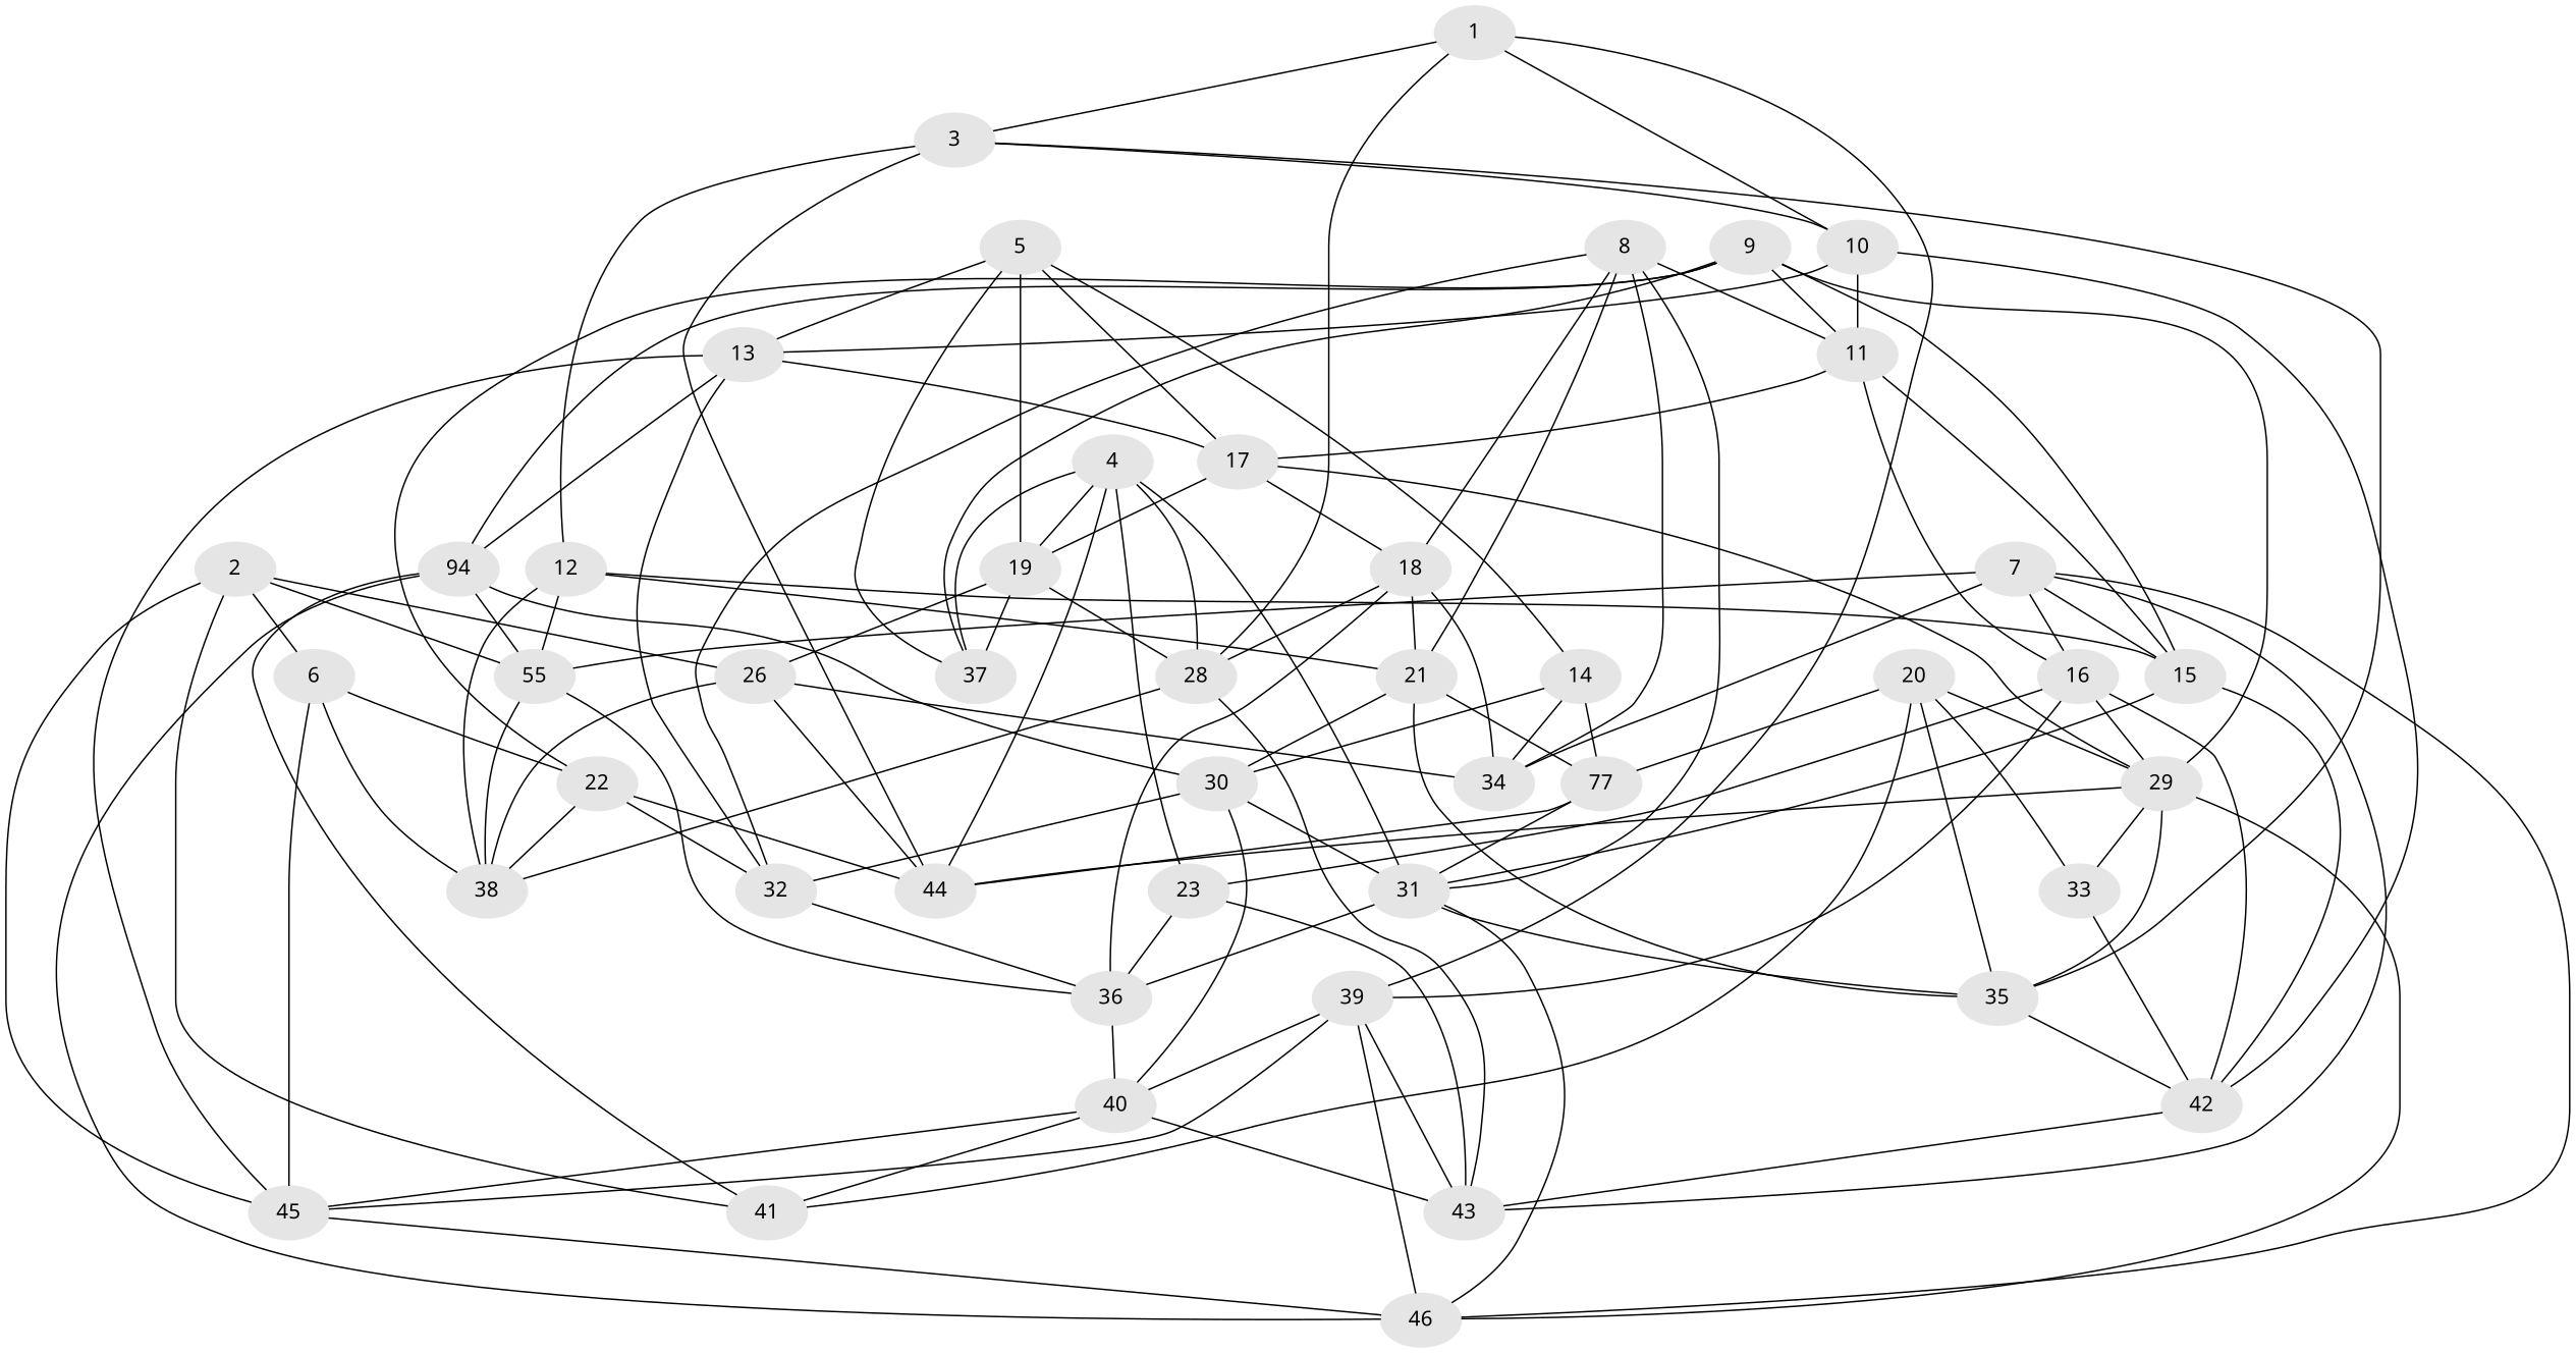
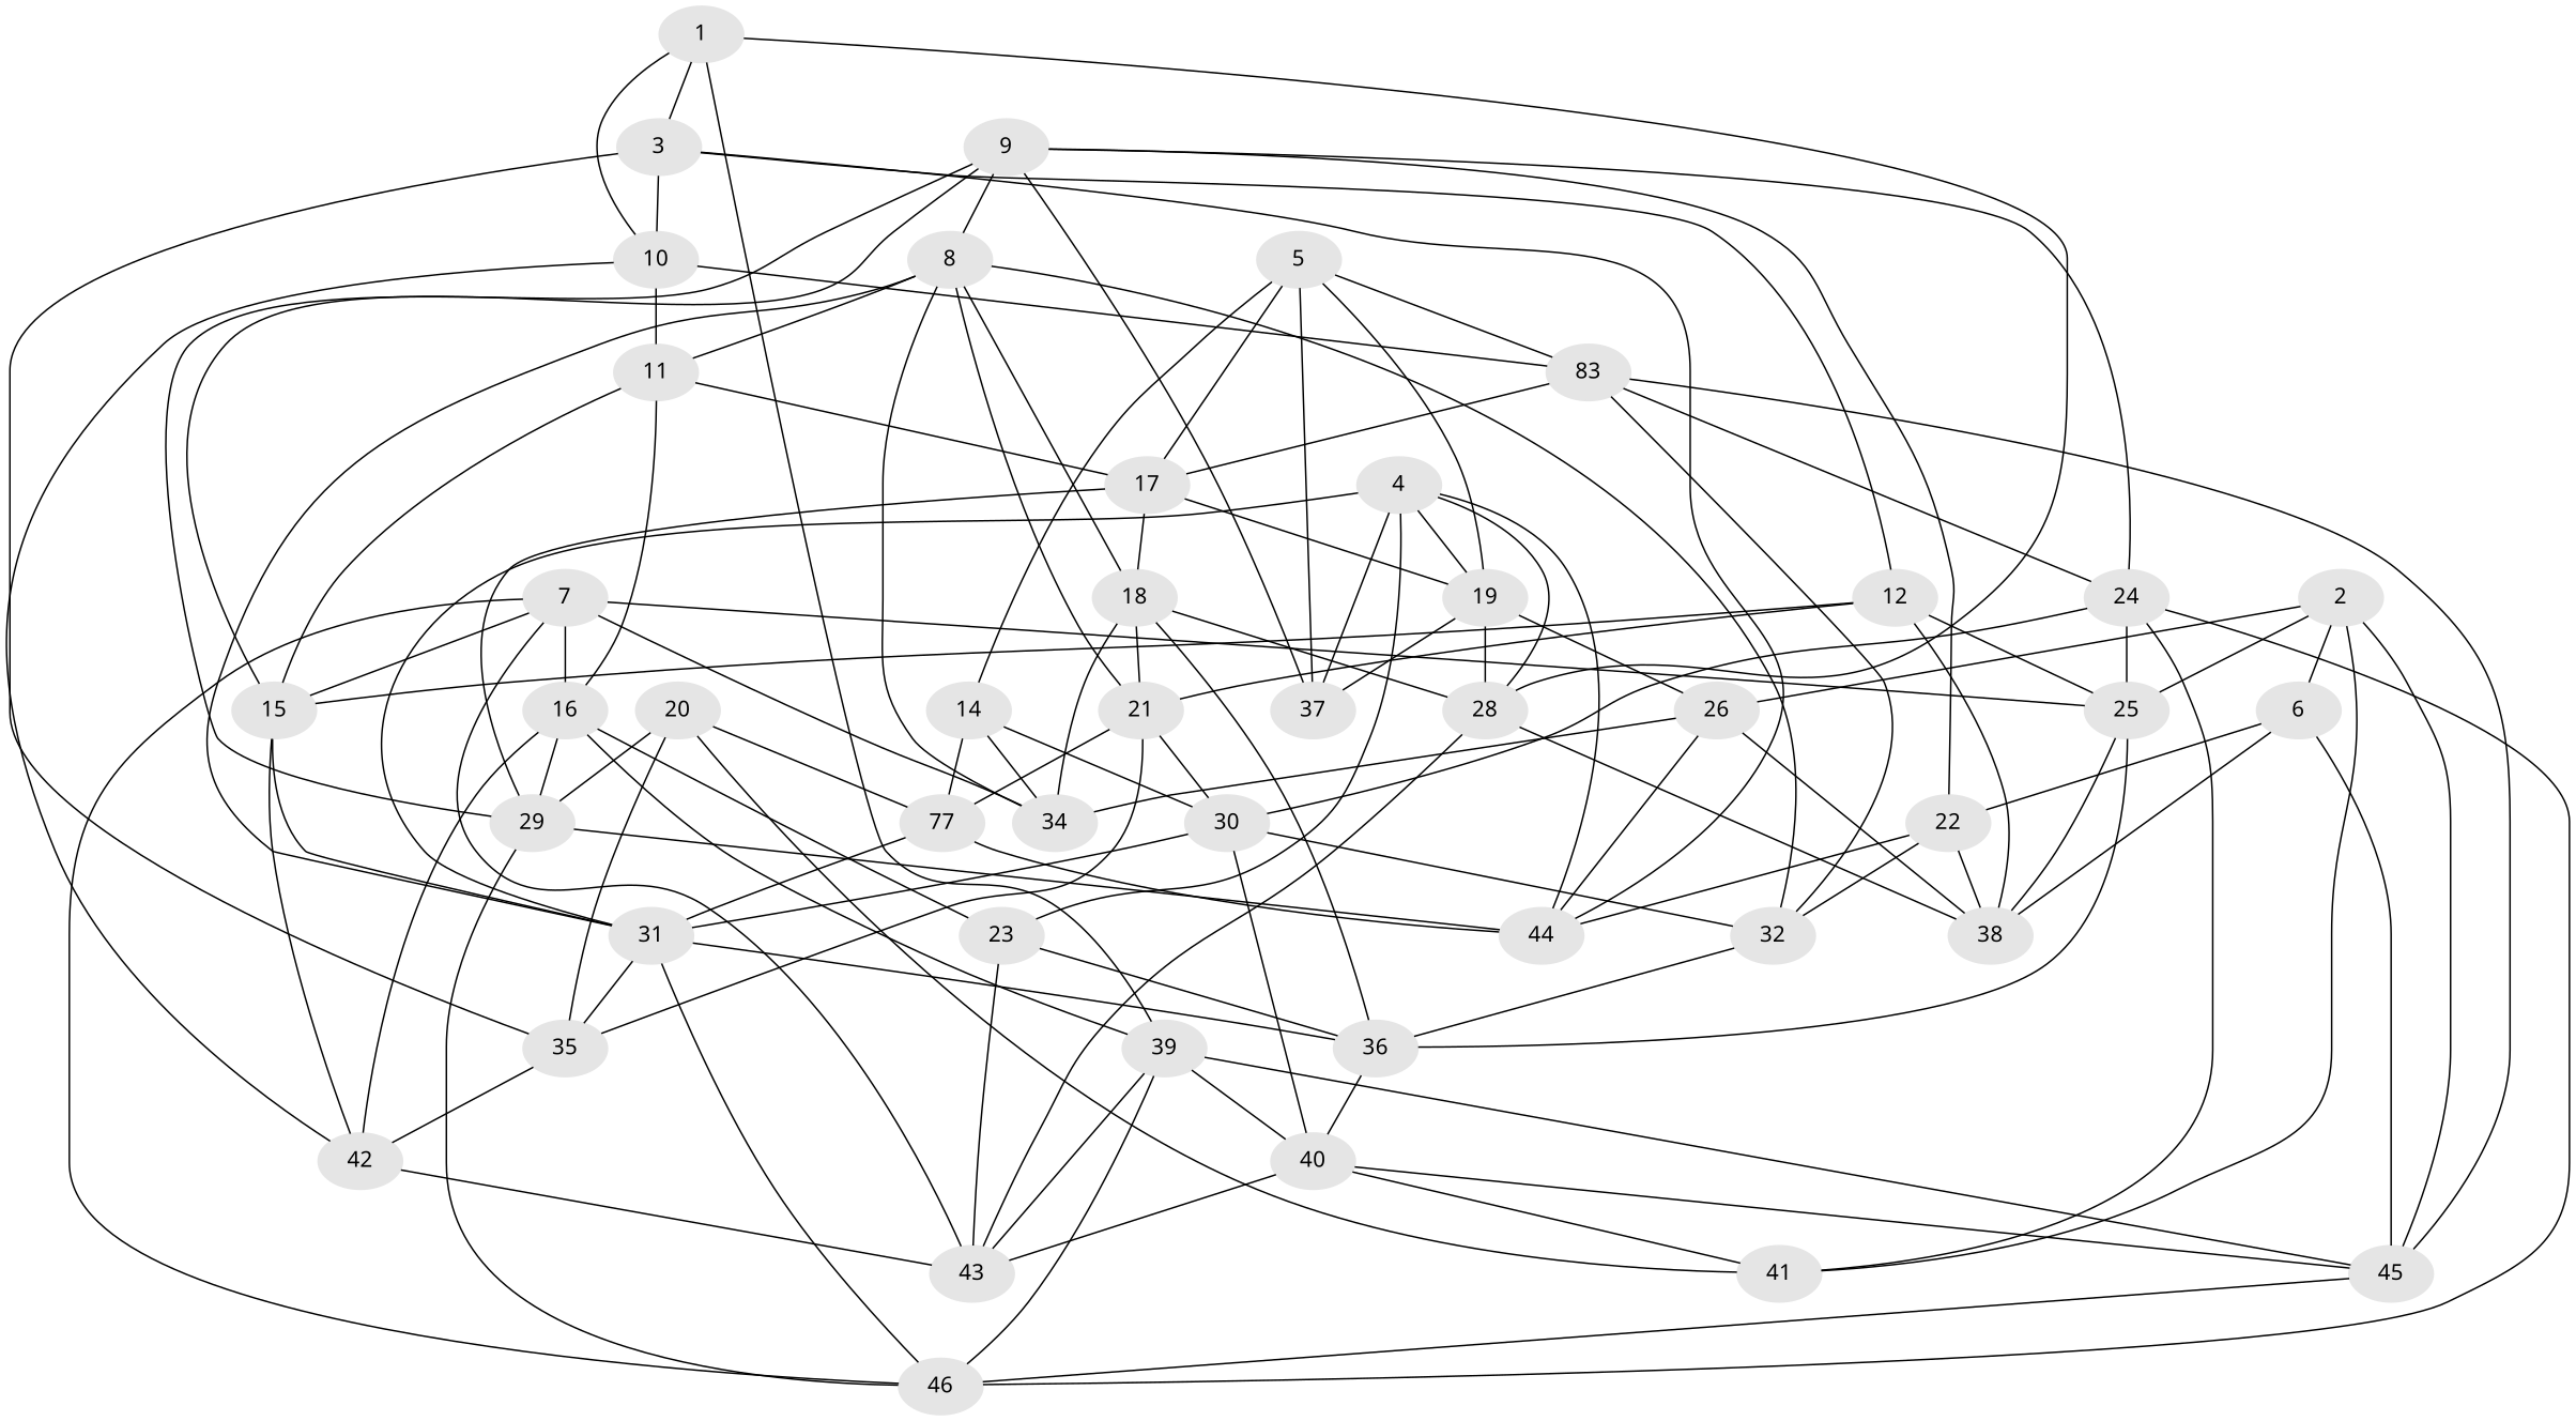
  graph {
    fontname="Noto Sans"
    node [color=gray90 fontname="Noto Sans" style=filled]
    edge [fontname="Noto Sans" weight=1.0]
    1
    3
    28
    39
    10
    12
    35
    44
    5
    19
    37
-   13
+   13 [label=83]
    14
    17
    38
    43
    45
    46
    40
    2
    6
-   25 [label=55]
+   25
    26
    41
    22
    36
    34
    11
    42
    15
    21
    4
    23
    31
    32
-   24 [label=94]
+   24
    n37 [label=77]
    30
    18
    29
    7
    16
    8
    9
-   33
    20
    1 -- 3
    1 -- 28
    1 -- 39
    1 -- 10
    3 -- 10
    3 -- 12 [weight=2.0]
    3 -- 35
    3 -- 44
    28 -- 38
    28 -- 43
    39 -- 43
    39 -- 45
    39 -- 46
    39 -- 40
    10 -- 13
    10 -- 11
    10 -- 42
    12 -- 38
    12 -- 25
    12 -- 15
    12 -- 21
    35 -- 42
    5 -- 19
    5 -- 37
    5 -- 13
    5 -- 14
    5 -- 17
    19 -- 28
    19 -- 37
    19 -- 26
    13 -- 17
    13 -- 45
    13 -- 32
    13 -- 24
    14 -- 34
    14 -- n37
    14 -- 30
    17 -- 19
    17 -- 18
    17 -- 29
    45 -- 46
    40 -- 43
    40 -- 45
    40 -- 41
    2 -- 45 [weight=2.0]
    2 -- 6
    2 -- 25
    2 -- 26
    2 -- 41
    6 -- 38
    6 -- 45
    6 -- 22
    25 -- 38
    25 -- 36
    26 -- 44
    26 -- 38
    26 -- 34 [weight=2.0]
    22 -- 44
    22 -- 38
    22 -- 32 [weight=2.0]
    36 -- 40
    11 -- 17
    11 -- 15
    11 -- 16
    42 -- 43
    15 -- 42
    15 -- 31
    21 -- 35
    21 -- n37
    21 -- 30
    4 -- 28
    4 -- 44
    4 -- 19
    4 -- 37
    4 -- 23
    4 -- 31
    23 -- 43
    23 -- 36
    31 -- 35
    31 -- 46
    31 -- 36
    32 -- 36
    24 -- 46
    24 -- 25
    24 -- 41
    24 -- 30
    n37 -- 44
    n37 -- 31
    30 -- 40
    30 -- 31
    30 -- 32
    18 -- 28
    18 -- 36
    18 -- 34
    18 -- 21
-   29 -- 35
    29 -- 44
    29 -- 46
-   29 -- 33
    7 -- 43
    7 -- 46
    7 -- 25
    7 -- 34
    7 -- 15
    7 -- 16
    16 -- 39
    16 -- 42
    16 -- 23
    16 -- 29
    8 -- 34
    8 -- 11
    8 -- 21
    8 -- 31
    8 -- 32
    8 -- 18
    9 -- 37
    9 -- 22
-   9 -- 11
+   9 -- 8
    9 -- 15
    9 -- 24
    9 -- 29
-   33 -- 42
    20 -- 35
    20 -- 41
    20 -- n37 [weight=2.0]
    20 -- 29
-   20 -- 33
  }
